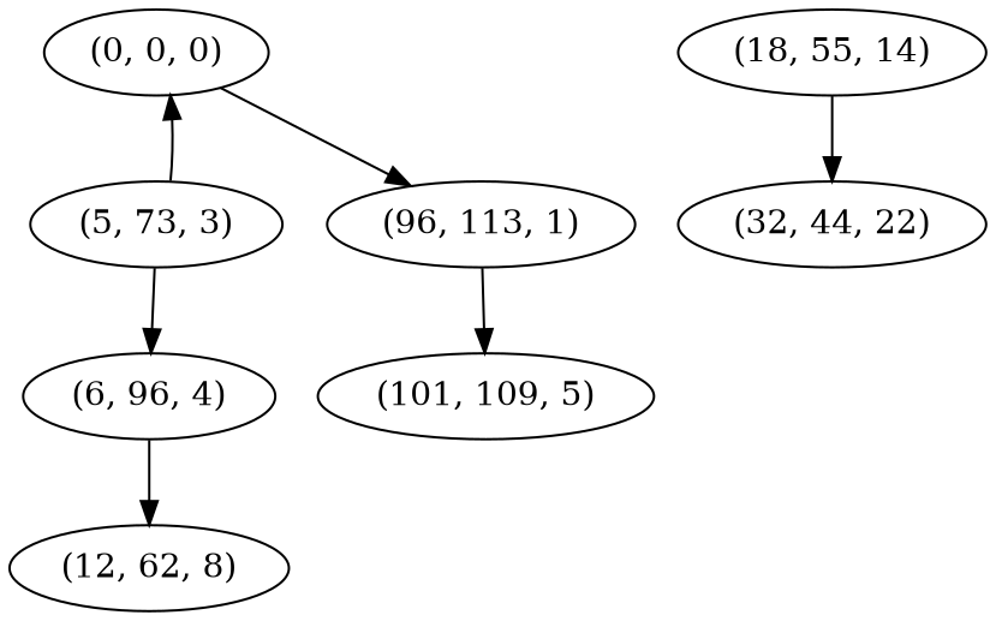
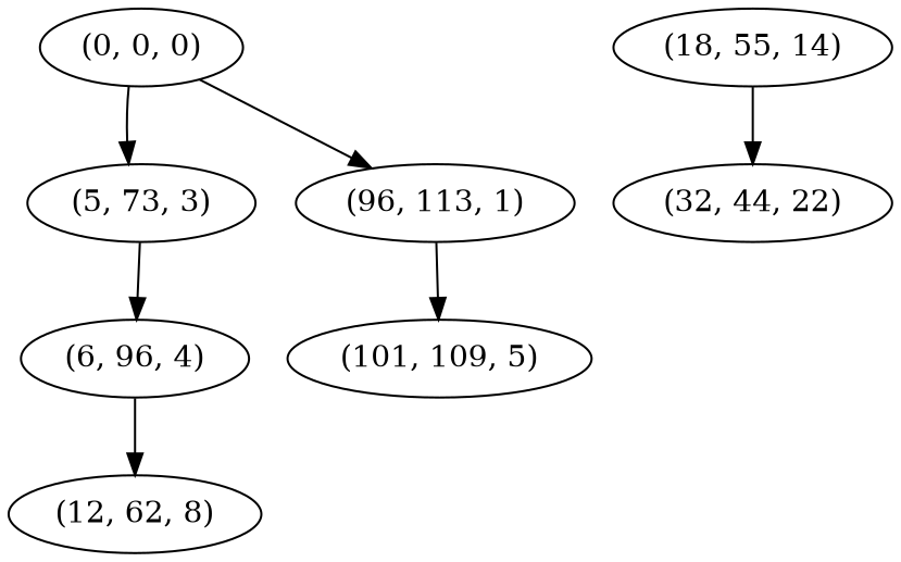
  digraph {
    "(0, 0, 0)"
    "(5, 73, 3)"
    "(96, 113, 1)"
    n4 [label="(6, 96, 4)"]
    "(101, 109, 5)"
    "(12, 62, 8)"
    "(18, 55, 14)"
    "(32, 44, 22)"
-   "(5, 73, 3)" -> "(0, 0, 0)"
+   "(0, 0, 0)" -> "(5, 73, 3)"
    "(0, 0, 0)" -> "(96, 113, 1)"
    "(5, 73, 3)" -> n4
    "(96, 113, 1)" -> "(101, 109, 5)"
    n4 -> "(12, 62, 8)"
    "(18, 55, 14)" -> "(32, 44, 22)"
  }
